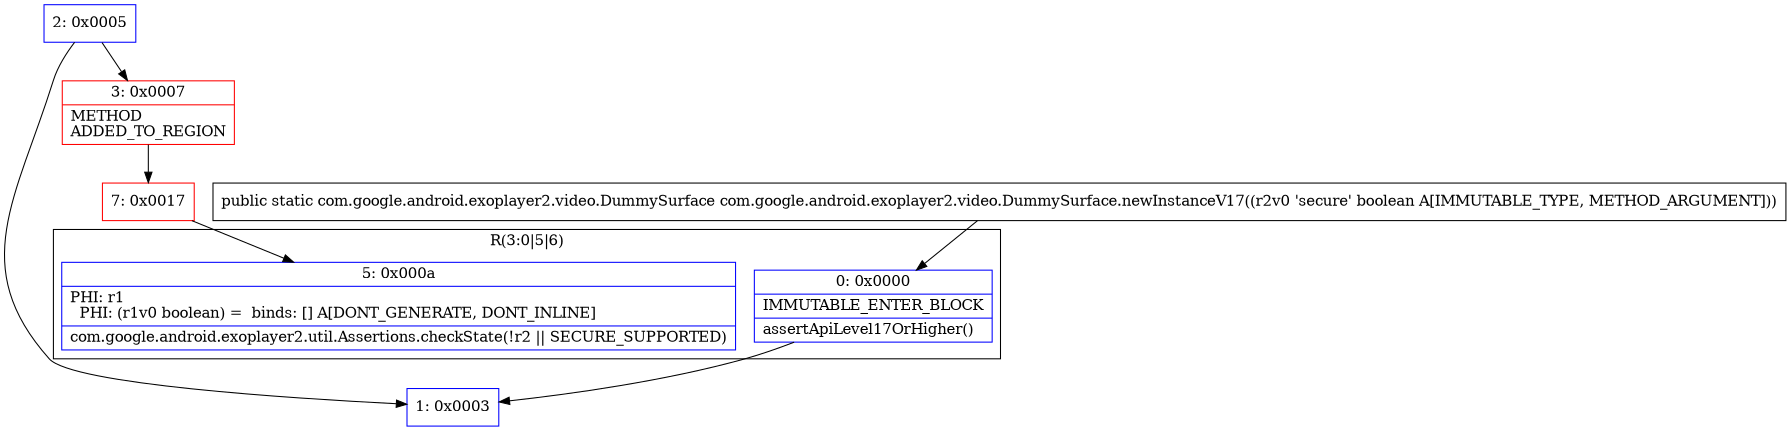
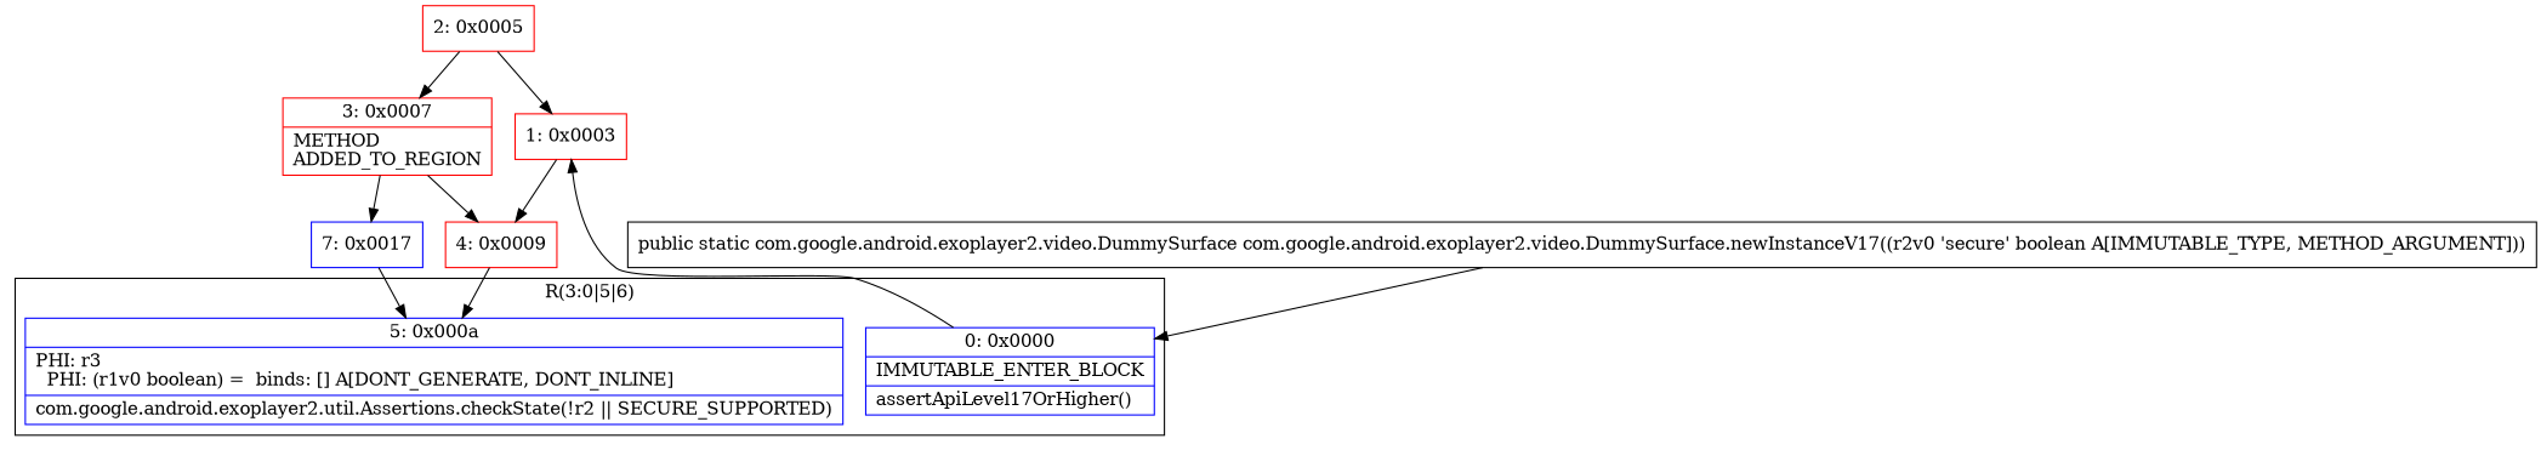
  digraph {
    node [color=red shape=record]
    n1 [color=blue label="{0\:\ 0x0000|IMMUTABLE_ENTER_BLOCK\l|assertApiLevel17OrHigher()\l}"]
-   n2 [color=blue label="{5\:\ 0x000a|PHI: r1 \l  PHI: (r1v0 boolean) =  binds: [] A[DONT_GENERATE, DONT_INLINE]\l|com.google.android.exoplayer2.util.Assertions.checkState(!r2 \|\| SECURE_SUPPORTED)\l}"]
-   n3 [color=blue label="{1\:\ 0x0003}"]
-   n5 [color=blue label="{2\:\ 0x0005}"]
+   n2 [color=blue label="{5\:\ 0x000a|PHI: r3 \l  PHI: (r1v0 boolean) =  binds: [] A[DONT_GENERATE, DONT_INLINE]\l|com.google.android.exoplayer2.util.Assertions.checkState(!r2 \|\| SECURE_SUPPORTED)\l}"]
+   n3 [label="{1\:\ 0x0003}"]
+   n4 [label="{4\:\ 0x0009}"]
+   n5 [label="{2\:\ 0x0005}"]
    n6 [label="{3\:\ 0x0007|METHOD\lADDED_TO_REGION\l}"]
-   n7 [label="{7\:\ 0x0017}"]
+   n7 [color=blue label="{7\:\ 0x0017}"]
    n8 [label="{public static com.google.android.exoplayer2.video.DummySurface com.google.android.exoplayer2.video.DummySurface.newInstanceV17((r2v0 'secure' boolean A[IMMUTABLE_TYPE, METHOD_ARGUMENT])) }" color=""]
    subgraph cluster_1 {
      label="R(3:0|5|6)"
      n1
      n2
    }
    n1 -> n3
+   n3 -> n4
+   n4 -> n2
    n5 -> n3
    n5 -> n6
+   n6 -> n4
    n6 -> n7
    n7 -> n2
    n8 -> n1
  }
